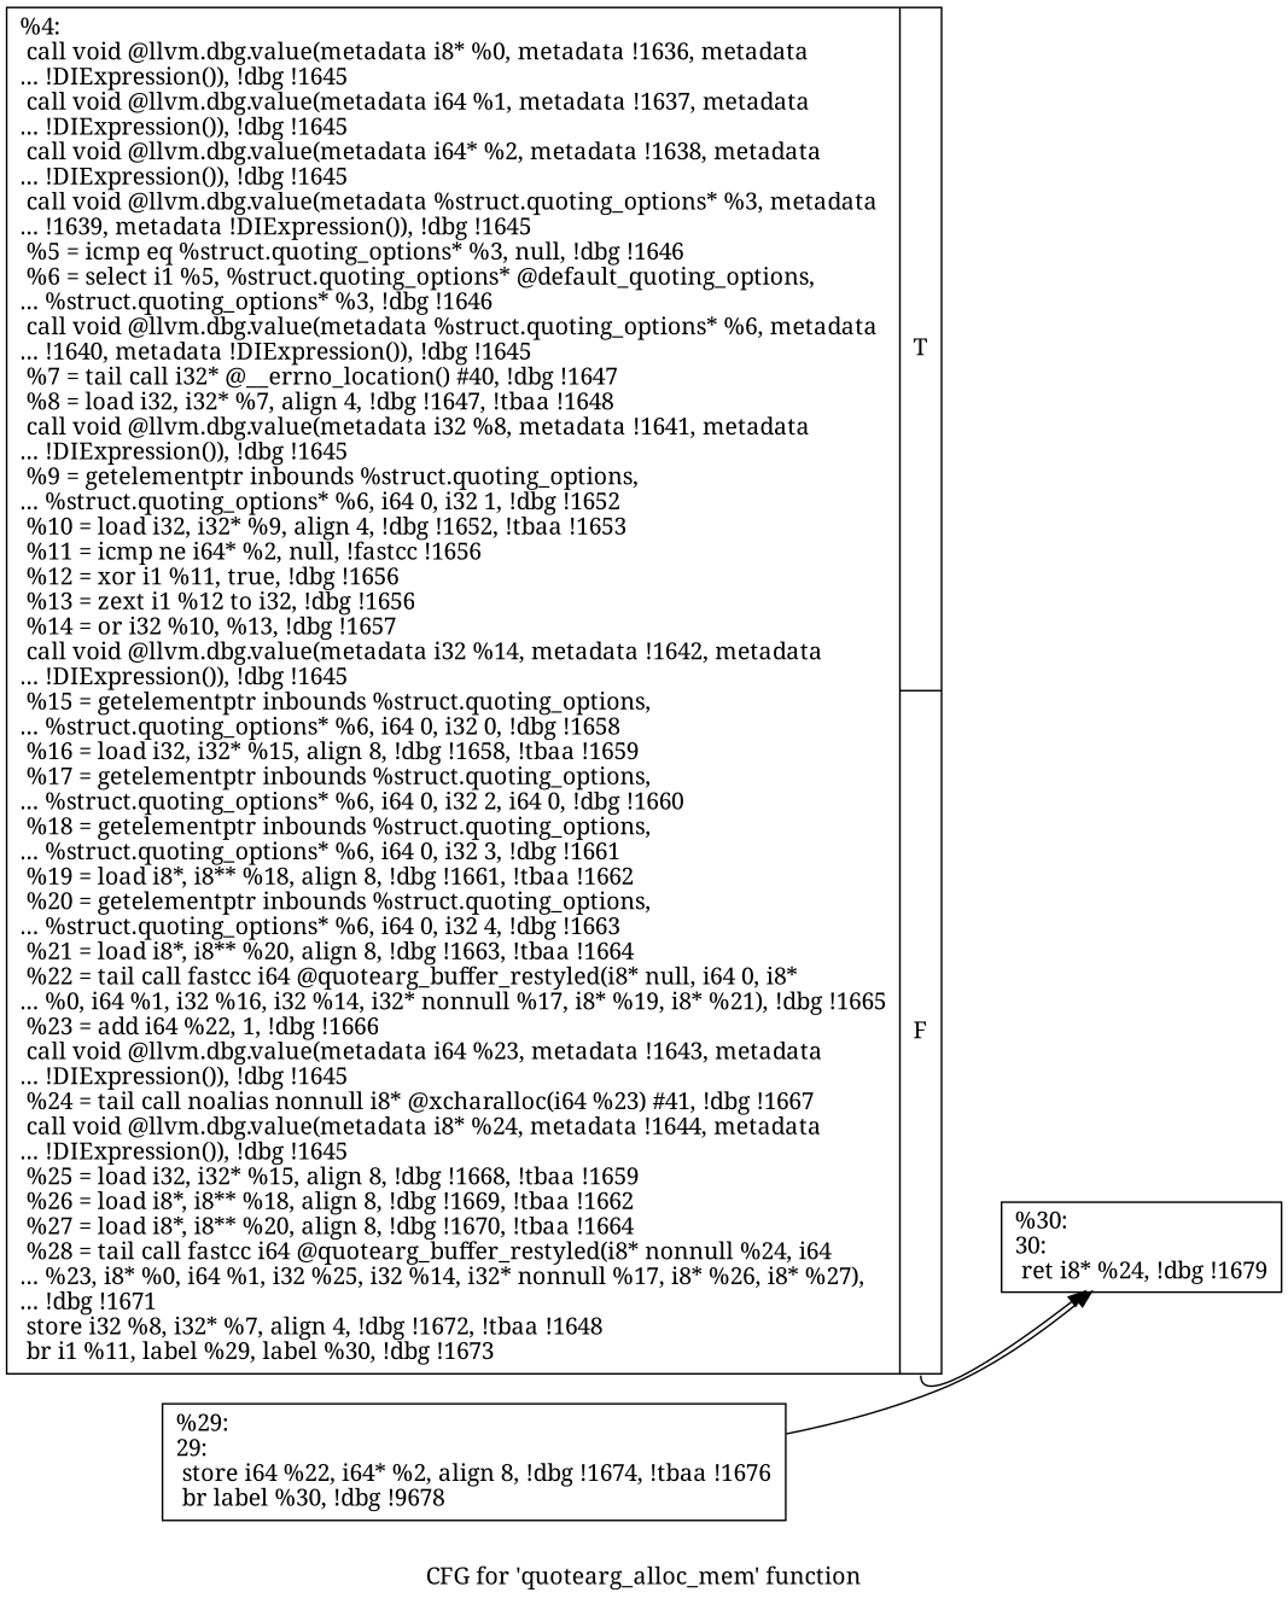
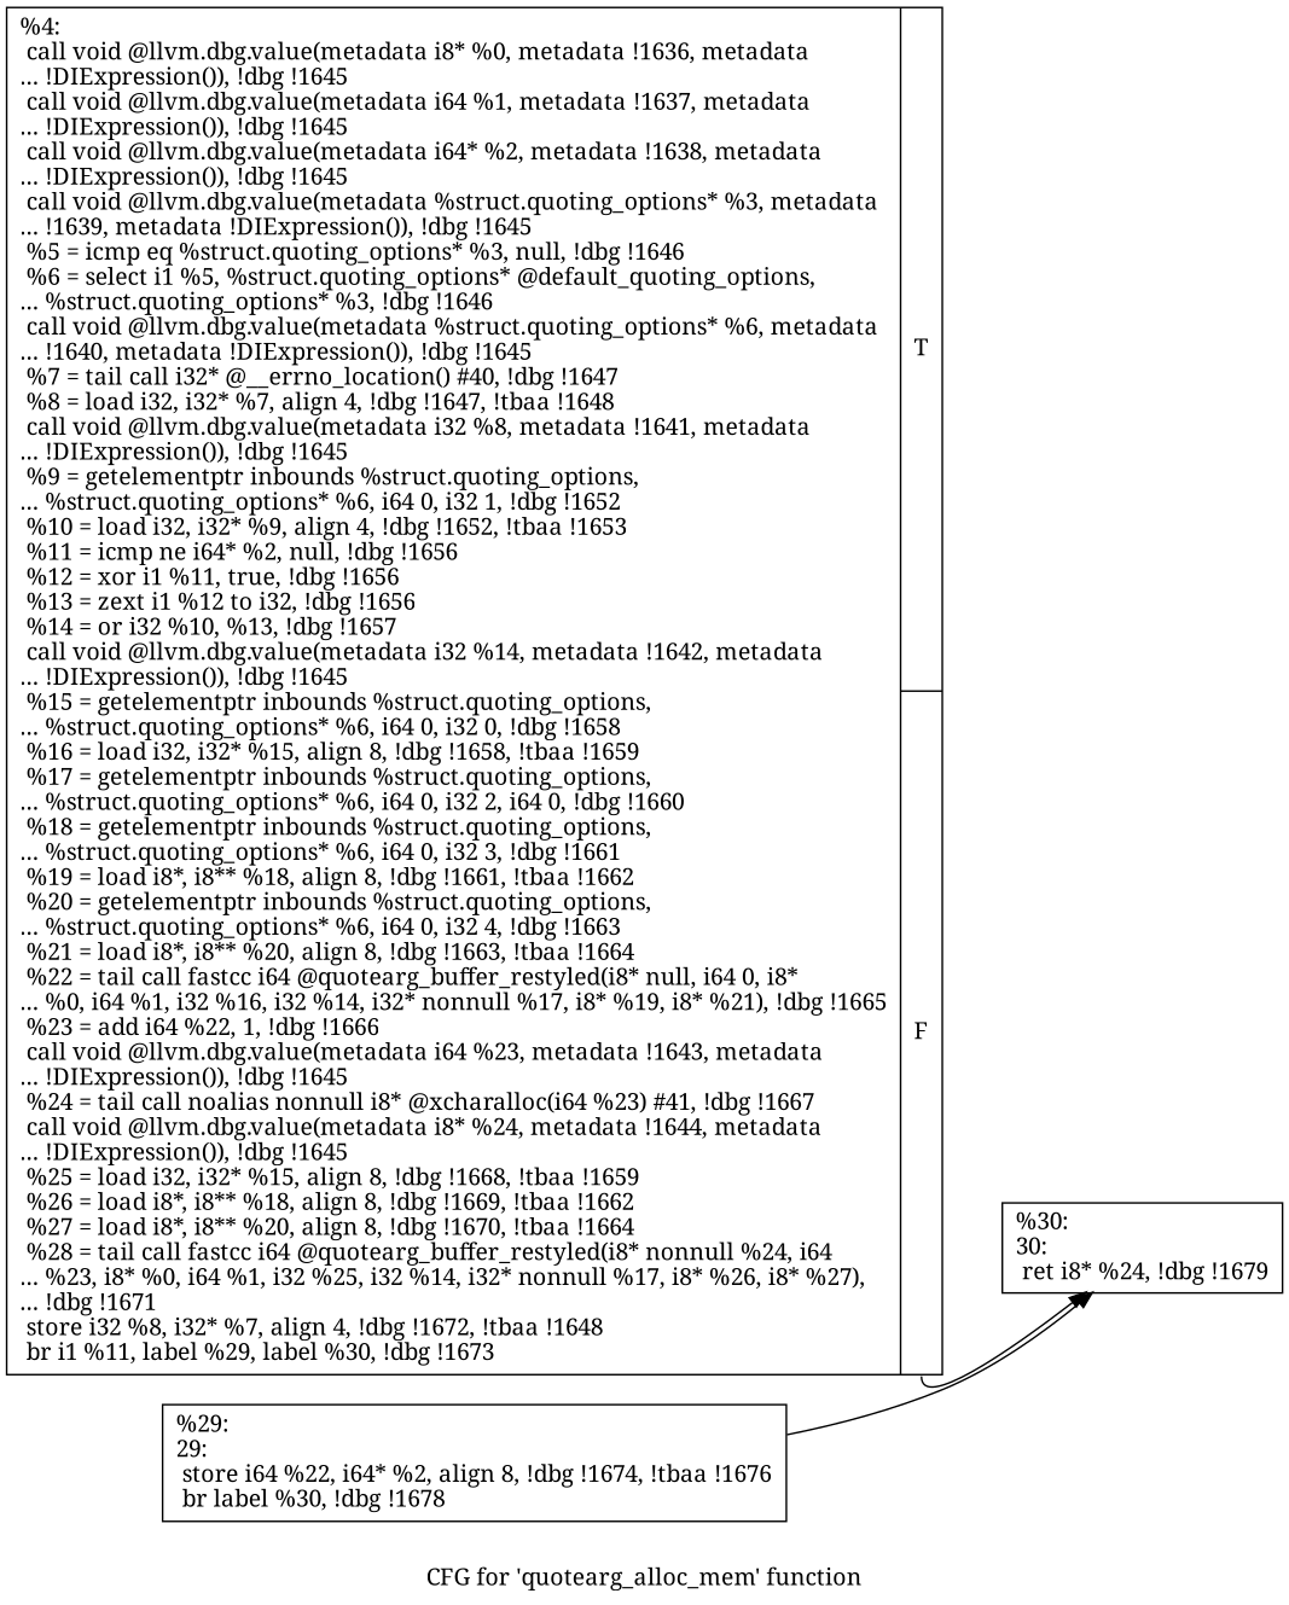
  digraph {
    fontname="Noto Serif"
    label="CFG for 'quotearg_alloc_mem' function"
    rankdir=LR
    node [fontname="Noto Serif" shape=record]
    edge [fontname="Noto Serif"]
-   n1 [label="{%4:\l  call void @llvm.dbg.value(metadata i8* %0, metadata !1636, metadata\l... !DIExpression()), !dbg !1645\l  call void @llvm.dbg.value(metadata i64 %1, metadata !1637, metadata\l... !DIExpression()), !dbg !1645\l  call void @llvm.dbg.value(metadata i64* %2, metadata !1638, metadata\l... !DIExpression()), !dbg !1645\l  call void @llvm.dbg.value(metadata %struct.quoting_options* %3, metadata\l... !1639, metadata !DIExpression()), !dbg !1645\l  %5 = icmp eq %struct.quoting_options* %3, null, !dbg !1646\l  %6 = select i1 %5, %struct.quoting_options* @default_quoting_options,\l... %struct.quoting_options* %3, !dbg !1646\l  call void @llvm.dbg.value(metadata %struct.quoting_options* %6, metadata\l... !1640, metadata !DIExpression()), !dbg !1645\l  %7 = tail call i32* @__errno_location() #40, !dbg !1647\l  %8 = load i32, i32* %7, align 4, !dbg !1647, !tbaa !1648\l  call void @llvm.dbg.value(metadata i32 %8, metadata !1641, metadata\l... !DIExpression()), !dbg !1645\l  %9 = getelementptr inbounds %struct.quoting_options,\l... %struct.quoting_options* %6, i64 0, i32 1, !dbg !1652\l  %10 = load i32, i32* %9, align 4, !dbg !1652, !tbaa !1653\l  %11 = icmp ne i64* %2, null, !fastcc !1656\l  %12 = xor i1 %11, true, !dbg !1656\l  %13 = zext i1 %12 to i32, !dbg !1656\l  %14 = or i32 %10, %13, !dbg !1657\l  call void @llvm.dbg.value(metadata i32 %14, metadata !1642, metadata\l... !DIExpression()), !dbg !1645\l  %15 = getelementptr inbounds %struct.quoting_options,\l... %struct.quoting_options* %6, i64 0, i32 0, !dbg !1658\l  %16 = load i32, i32* %15, align 8, !dbg !1658, !tbaa !1659\l  %17 = getelementptr inbounds %struct.quoting_options,\l... %struct.quoting_options* %6, i64 0, i32 2, i64 0, !dbg !1660\l  %18 = getelementptr inbounds %struct.quoting_options,\l... %struct.quoting_options* %6, i64 0, i32 3, !dbg !1661\l  %19 = load i8*, i8** %18, align 8, !dbg !1661, !tbaa !1662\l  %20 = getelementptr inbounds %struct.quoting_options,\l... %struct.quoting_options* %6, i64 0, i32 4, !dbg !1663\l  %21 = load i8*, i8** %20, align 8, !dbg !1663, !tbaa !1664\l  %22 = tail call fastcc i64 @quotearg_buffer_restyled(i8* null, i64 0, i8*\l... %0, i64 %1, i32 %16, i32 %14, i32* nonnull %17, i8* %19, i8* %21), !dbg !1665\l  %23 = add i64 %22, 1, !dbg !1666\l  call void @llvm.dbg.value(metadata i64 %23, metadata !1643, metadata\l... !DIExpression()), !dbg !1645\l  %24 = tail call noalias nonnull i8* @xcharalloc(i64 %23) #41, !dbg !1667\l  call void @llvm.dbg.value(metadata i8* %24, metadata !1644, metadata\l... !DIExpression()), !dbg !1645\l  %25 = load i32, i32* %15, align 8, !dbg !1668, !tbaa !1659\l  %26 = load i8*, i8** %18, align 8, !dbg !1669, !tbaa !1662\l  %27 = load i8*, i8** %20, align 8, !dbg !1670, !tbaa !1664\l  %28 = tail call fastcc i64 @quotearg_buffer_restyled(i8* nonnull %24, i64\l... %23, i8* %0, i64 %1, i32 %25, i32 %14, i32* nonnull %17, i8* %26, i8* %27),\l... !dbg !1671\l  store i32 %8, i32* %7, align 4, !dbg !1672, !tbaa !1648\l  br i1 %11, label %29, label %30, !dbg !1673\l|{<s0>T|<s1>F}}"]
+   n1 [label="{%4:\l  call void @llvm.dbg.value(metadata i8* %0, metadata !1636, metadata\l... !DIExpression()), !dbg !1645\l  call void @llvm.dbg.value(metadata i64 %1, metadata !1637, metadata\l... !DIExpression()), !dbg !1645\l  call void @llvm.dbg.value(metadata i64* %2, metadata !1638, metadata\l... !DIExpression()), !dbg !1645\l  call void @llvm.dbg.value(metadata %struct.quoting_options* %3, metadata\l... !1639, metadata !DIExpression()), !dbg !1645\l  %5 = icmp eq %struct.quoting_options* %3, null, !dbg !1646\l  %6 = select i1 %5, %struct.quoting_options* @default_quoting_options,\l... %struct.quoting_options* %3, !dbg !1646\l  call void @llvm.dbg.value(metadata %struct.quoting_options* %6, metadata\l... !1640, metadata !DIExpression()), !dbg !1645\l  %7 = tail call i32* @__errno_location() #40, !dbg !1647\l  %8 = load i32, i32* %7, align 4, !dbg !1647, !tbaa !1648\l  call void @llvm.dbg.value(metadata i32 %8, metadata !1641, metadata\l... !DIExpression()), !dbg !1645\l  %9 = getelementptr inbounds %struct.quoting_options,\l... %struct.quoting_options* %6, i64 0, i32 1, !dbg !1652\l  %10 = load i32, i32* %9, align 4, !dbg !1652, !tbaa !1653\l  %11 = icmp ne i64* %2, null, !dbg !1656\l  %12 = xor i1 %11, true, !dbg !1656\l  %13 = zext i1 %12 to i32, !dbg !1656\l  %14 = or i32 %10, %13, !dbg !1657\l  call void @llvm.dbg.value(metadata i32 %14, metadata !1642, metadata\l... !DIExpression()), !dbg !1645\l  %15 = getelementptr inbounds %struct.quoting_options,\l... %struct.quoting_options* %6, i64 0, i32 0, !dbg !1658\l  %16 = load i32, i32* %15, align 8, !dbg !1658, !tbaa !1659\l  %17 = getelementptr inbounds %struct.quoting_options,\l... %struct.quoting_options* %6, i64 0, i32 2, i64 0, !dbg !1660\l  %18 = getelementptr inbounds %struct.quoting_options,\l... %struct.quoting_options* %6, i64 0, i32 3, !dbg !1661\l  %19 = load i8*, i8** %18, align 8, !dbg !1661, !tbaa !1662\l  %20 = getelementptr inbounds %struct.quoting_options,\l... %struct.quoting_options* %6, i64 0, i32 4, !dbg !1663\l  %21 = load i8*, i8** %20, align 8, !dbg !1663, !tbaa !1664\l  %22 = tail call fastcc i64 @quotearg_buffer_restyled(i8* null, i64 0, i8*\l... %0, i64 %1, i32 %16, i32 %14, i32* nonnull %17, i8* %19, i8* %21), !dbg !1665\l  %23 = add i64 %22, 1, !dbg !1666\l  call void @llvm.dbg.value(metadata i64 %23, metadata !1643, metadata\l... !DIExpression()), !dbg !1645\l  %24 = tail call noalias nonnull i8* @xcharalloc(i64 %23) #41, !dbg !1667\l  call void @llvm.dbg.value(metadata i8* %24, metadata !1644, metadata\l... !DIExpression()), !dbg !1645\l  %25 = load i32, i32* %15, align 8, !dbg !1668, !tbaa !1659\l  %26 = load i8*, i8** %18, align 8, !dbg !1669, !tbaa !1662\l  %27 = load i8*, i8** %20, align 8, !dbg !1670, !tbaa !1664\l  %28 = tail call fastcc i64 @quotearg_buffer_restyled(i8* nonnull %24, i64\l... %23, i8* %0, i64 %1, i32 %25, i32 %14, i32* nonnull %17, i8* %26, i8* %27),\l... !dbg !1671\l  store i32 %8, i32* %7, align 4, !dbg !1672, !tbaa !1648\l  br i1 %11, label %29, label %30, !dbg !1673\l|{<s0>T|<s1>F}}"]
    n2 [label="{%30:\l30:                                               \l  ret i8* %24, !dbg !1679\l}"]
-   n3 [label="{%29:\l29:                                               \l  store i64 %22, i64* %2, align 8, !dbg !1674, !tbaa !1676\l  br label %30, !dbg !9678\l}"]
+   n3 [label="{%29:\l29:                                               \l  store i64 %22, i64* %2, align 8, !dbg !1674, !tbaa !1676\l  br label %30, !dbg !1678\l}"]
    n1 -> n2 [tailport=s1]
    n3 -> n2
  }
